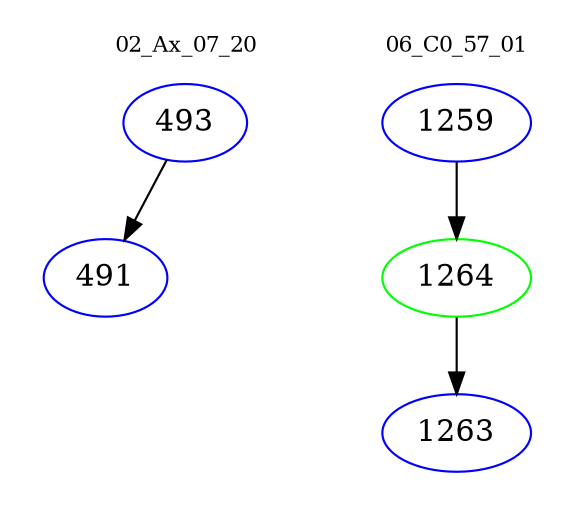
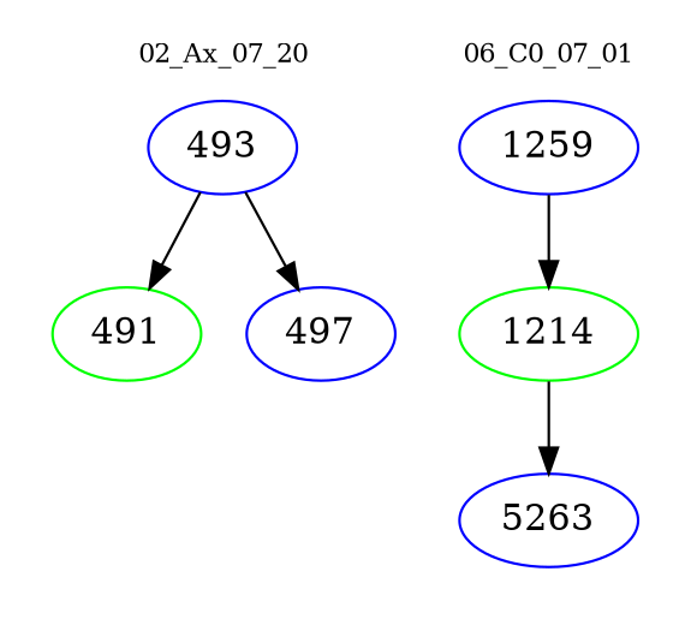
  digraph {
    node [color=blue]
    edge [color=black]
    n1 [label=493]
-   n2 [label=491]
+   n2 [color=green label=491]
+   n3 [label=497]
    n4 [label=1259]
-   n5 [color=green label=1264]
-   n6 [label=1263]
+   n5 [color=green label=1214]
+   n6 [label=5263]
    subgraph cluster_1 {
      color=white
      fontsize=10
      label="02_Ax_07_20"
      n1
      n2
+     n3
    }
    subgraph cluster_2 {
      color=white
      fontsize=10
-     label="06_C0_57_01"
+     label="06_C0_07_01"
      n4
      n5
      n6
    }
    n1 -> n2
+   n1 -> n3
    n4 -> n5
    n5 -> n6
  }
